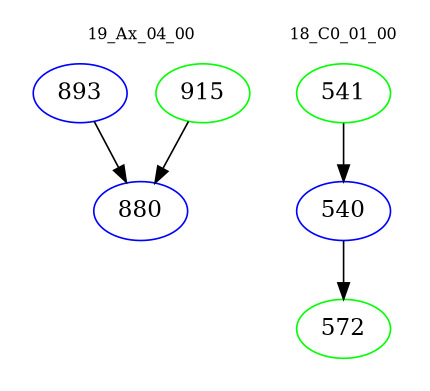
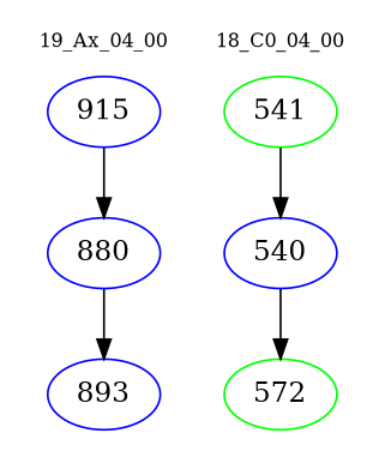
  digraph {
    node [color=green]
    edge [color=black]
-   n1 [label=915]
+   n1 [color=blue label=915]
    n2 [color=blue label=880]
    n3 [color=blue label=893]
    n4 [label=541]
    n5 [color=blue label=540]
    n6 [label=572]
    subgraph cluster_1 {
      color=white
      fontsize=10
      label="19_Ax_04_00"
      n1
      n2
      n3
    }
    subgraph cluster_2 {
      color=white
      fontsize=10
-     label="18_C0_01_00"
+     label="18_C0_04_00"
      n4
      n5
      n6
    }
    n1 -> n2
-   n3 -> n2
+   n2 -> n3
    n4 -> n5
    n5 -> n6
  }
